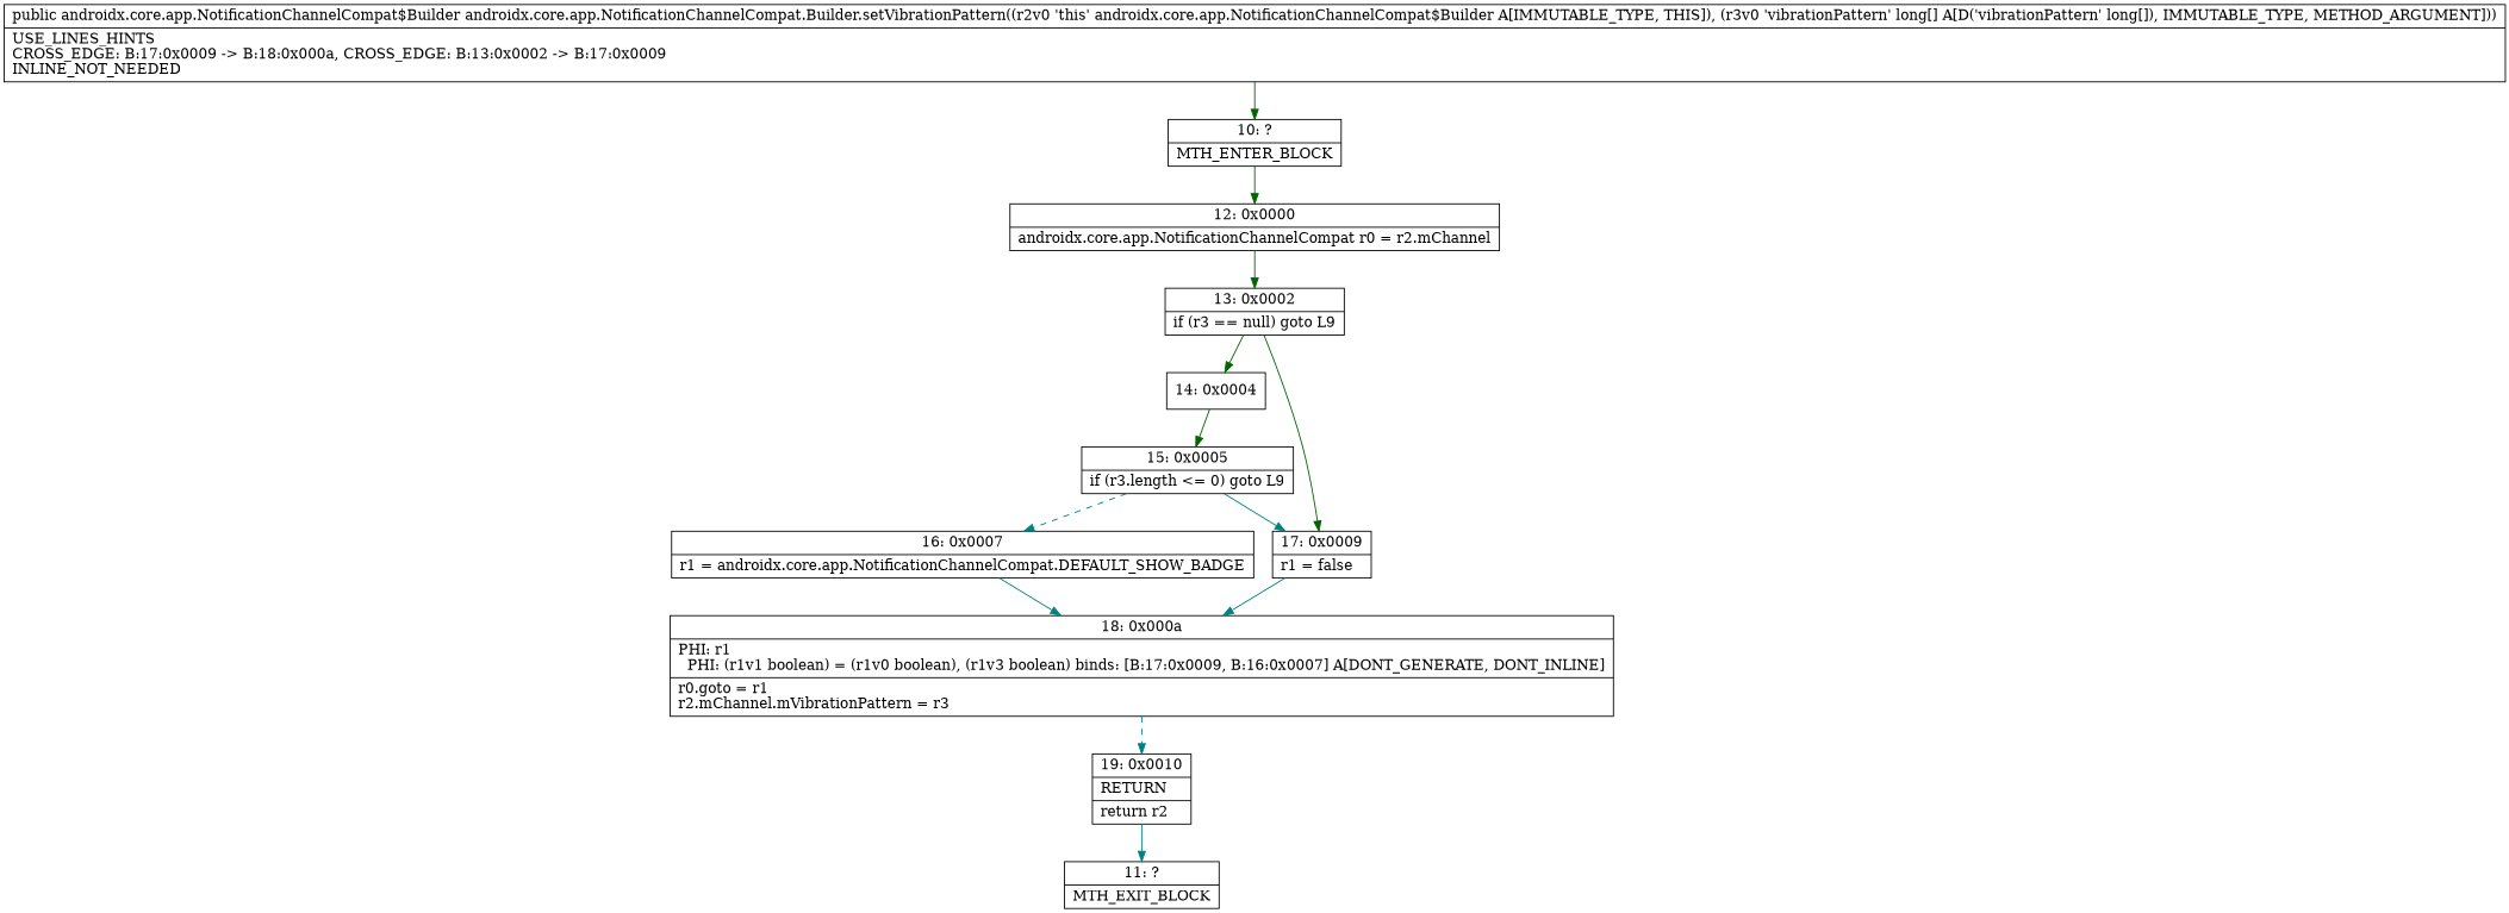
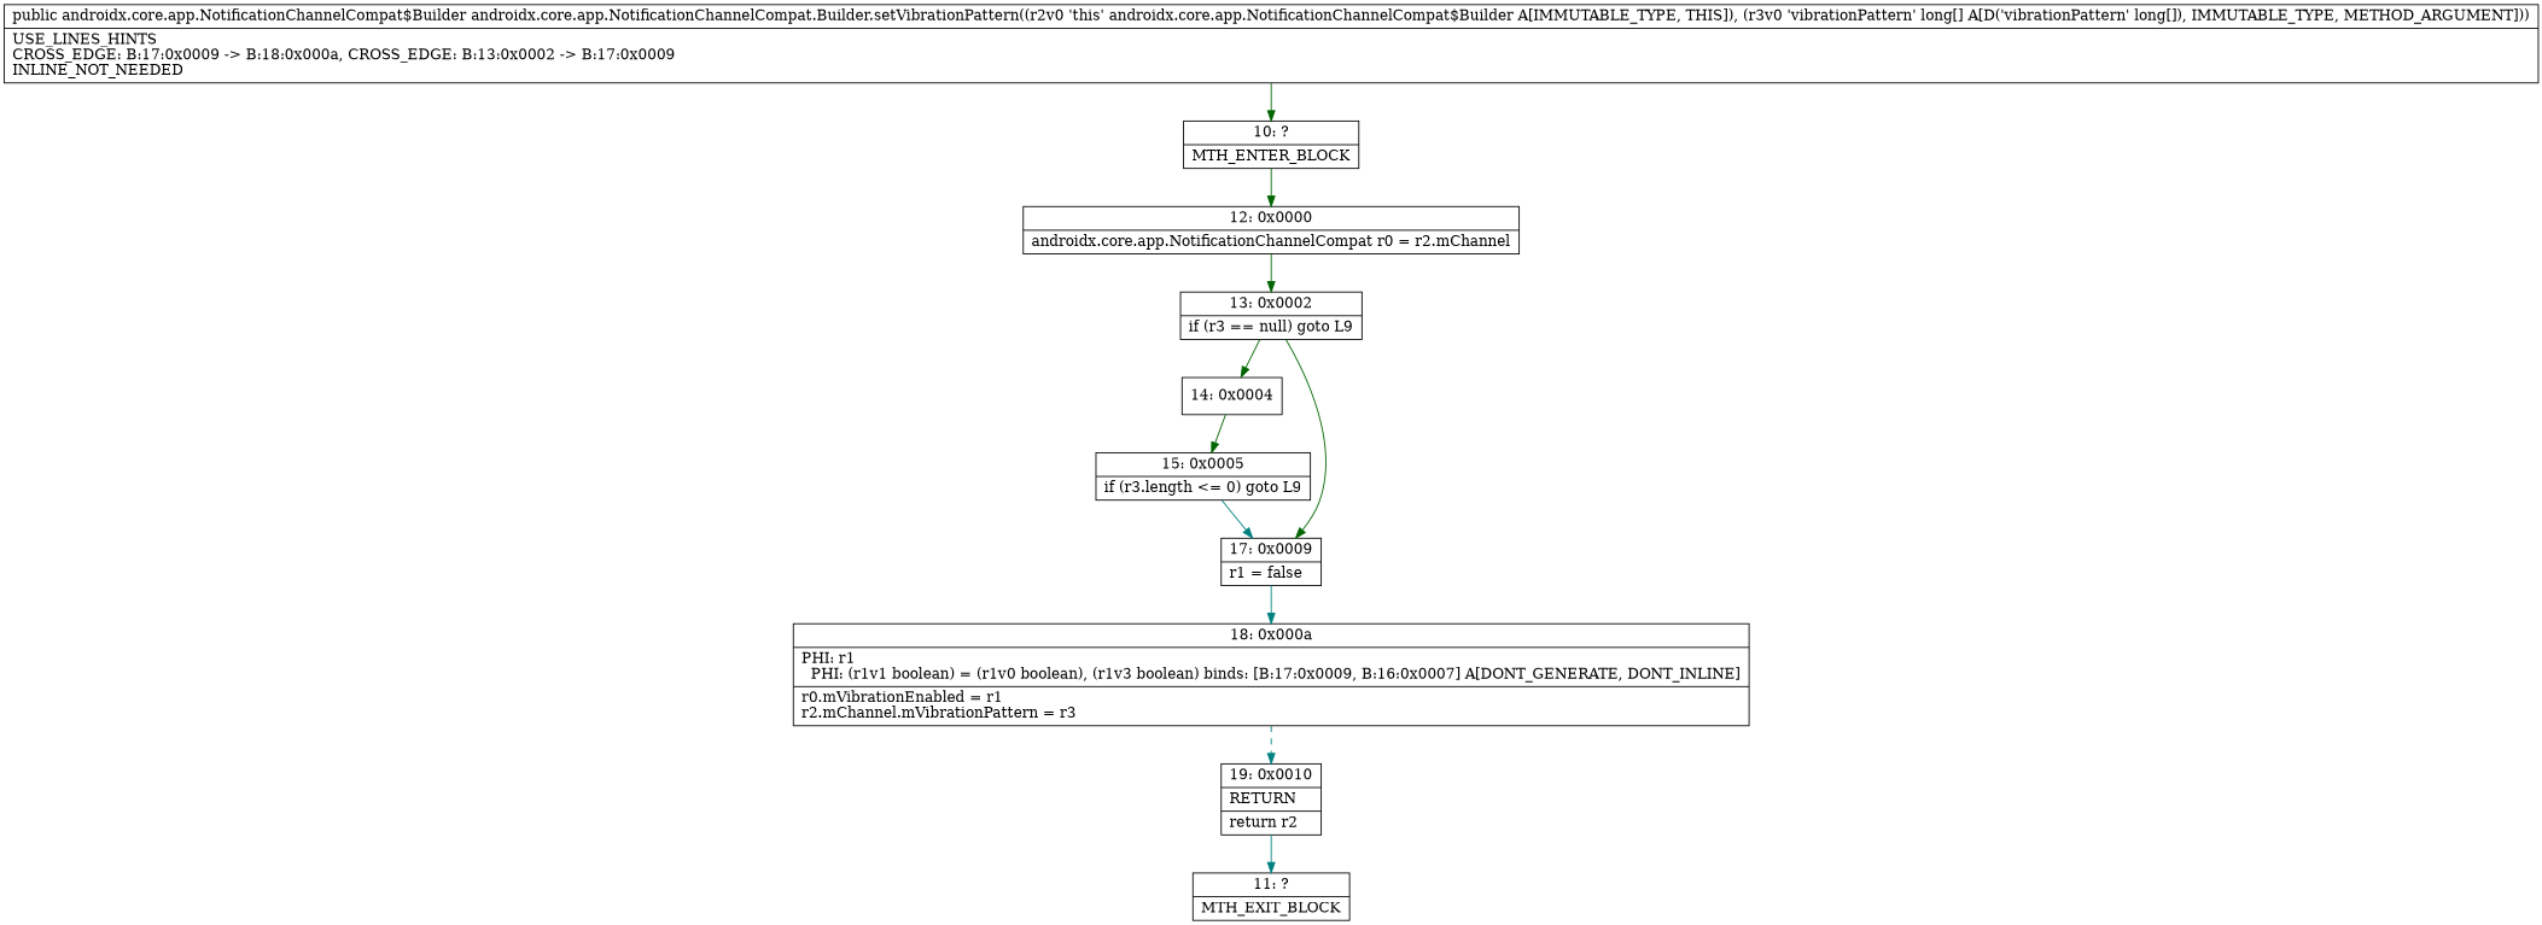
  digraph {
    node [shape=record]
    edge [color=darkgreen style=solid]
    n1 [label="{10\:\ ?|MTH_ENTER_BLOCK\l}"]
    n2 [label="{12\:\ 0x0000|androidx.core.app.NotificationChannelCompat r0 = r2.mChannel\l}"]
    n3 [label="{13\:\ 0x0002|if (r3 == null) goto L9\l}"]
    n4 [label="{14\:\ 0x0004}"]
    n5 [label="{17\:\ 0x0009|r1 = false\l}"]
    n6 [label="{15\:\ 0x0005|if (r3.length \<= 0) goto L9\l}"]
-   n7 [label="{18\:\ 0x000a|PHI: r1 \l  PHI: (r1v1 boolean) = (r1v0 boolean), (r1v3 boolean) binds: [B:17:0x0009, B:16:0x0007] A[DONT_GENERATE, DONT_INLINE]\l|r0.goto = r1\lr2.mChannel.mVibrationPattern = r3\l}"]
-   n8 [label="{16\:\ 0x0007|r1 = androidx.core.app.NotificationChannelCompat.DEFAULT_SHOW_BADGE\l}"]
+   n7 [label="{18\:\ 0x000a|PHI: r1 \l  PHI: (r1v1 boolean) = (r1v0 boolean), (r1v3 boolean) binds: [B:17:0x0009, B:16:0x0007] A[DONT_GENERATE, DONT_INLINE]\l|r0.mVibrationEnabled = r1\lr2.mChannel.mVibrationPattern = r3\l}"]
    n9 [label="{19\:\ 0x0010|RETURN\l|return r2\l}"]
    n10 [label="{11\:\ ?|MTH_EXIT_BLOCK\l}"]
    n11 [label="{public androidx.core.app.NotificationChannelCompat$Builder androidx.core.app.NotificationChannelCompat.Builder.setVibrationPattern((r2v0 'this' androidx.core.app.NotificationChannelCompat$Builder A[IMMUTABLE_TYPE, THIS]), (r3v0 'vibrationPattern' long[] A[D('vibrationPattern' long[]), IMMUTABLE_TYPE, METHOD_ARGUMENT]))  | USE_LINES_HINTS\lCROSS_EDGE: B:17:0x0009 \-\> B:18:0x000a, CROSS_EDGE: B:13:0x0002 \-\> B:17:0x0009\lINLINE_NOT_NEEDED\l}"]
    n1 -> n2
    n2 -> n3
    n3 -> n4
    n3 -> n5
    n4 -> n6
    n5 -> n7 [color=teal]
    n6 -> n5 [color=teal]
-   n6 -> n8 [color=teal style=dashed]
    n7 -> n9 [color=teal style=dashed]
-   n8 -> n7 [color=teal]
    n9 -> n10 [color=teal]
    n11 -> n1
  }
